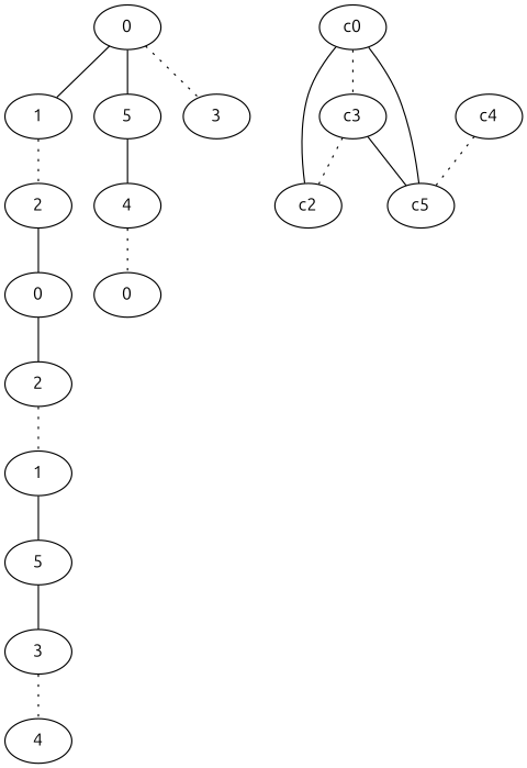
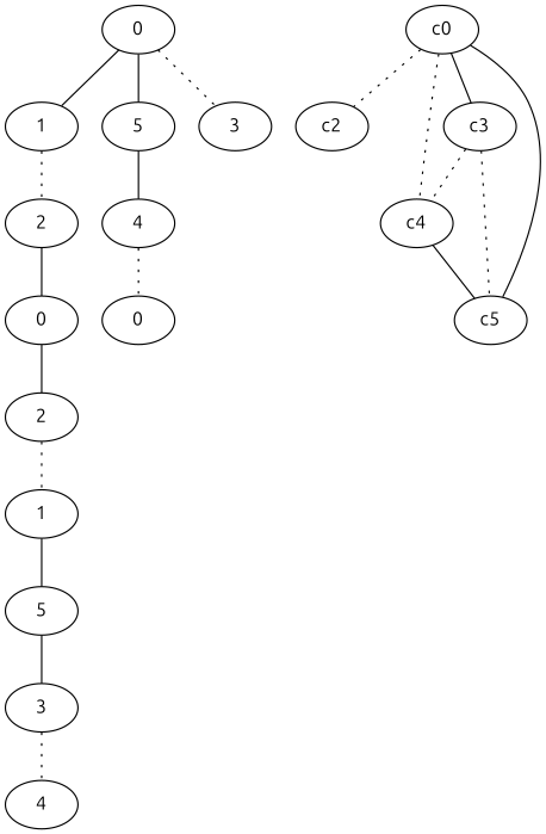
  graph {
    fontname=Ubuntu
    node [fontname=Ubuntu]
    edge [fontname=Ubuntu]
    n1 [label=0]
    n2 [label=1]
    n3 [label=5]
    n4 [label=3]
    n5 [label=2]
    n6 [label=4]
    n7 [label=0]
    n8 [label=2]
    n9 [label=1]
    n10 [label=5]
    n11 [label=3]
    n12 [label=4]
    n13 [label=0]
    c0
    c2
    c3
    c4
    c5
    n1 -- n2
    n1 -- n3
    n1 -- n4 [style=dotted]
    n2 -- n5 [style=dotted]
    n3 -- n6
    n5 -- n7
    n6 -- n13 [style=dotted]
    n7 -- n8
    n8 -- n9 [style=dotted]
    n9 -- n10
    n10 -- n11
    n11 -- n12 [style=dotted]
-   c0 -- c2
-   c0 -- c3 [style=dotted]
+   c0 -- c2 [style=dotted]
+   c0 -- c3 [style=solid]
+   c0 -- c4 [style=dotted]
    c0 -- c5
-   c3 -- c2 [style=dotted]
-   c3 -- c5
-   c4 -- c5 [style=dotted]
+   c3 -- c4 [style=dotted]
+   c3 -- c5 [style=dotted]
+   c4 -- c5
  }
